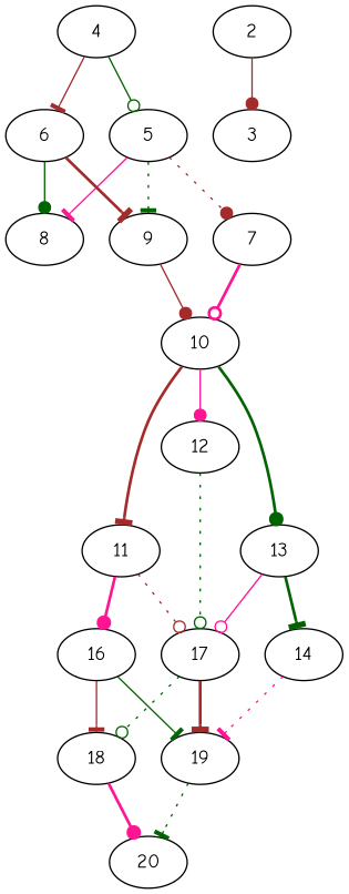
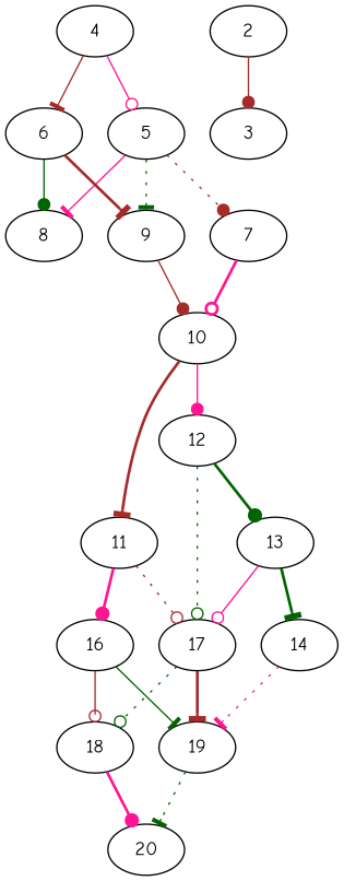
  digraph {
    fontname="Comic Neue"
    node [alpha=0.17 fontname="Comic Neue"]
    edge [arrowhead=tee color=brown fontname="Comic Neue" style=solid]
    4 [expect_size=9920512]
    5 [alpha=0.06 expect_size=7927808]
    6 [alpha=0.03 expect_size=14842880]
    7 [alpha=0.04 expect_size=15003648]
    8 [alpha=0.13 expect_size=7871488]
    9 [alpha=0.14 expect_size=24783872]
    2 [alpha=0.05 expect_size=6905856]
    3 [alpha=0.08 expect_size=9762816]
    10 [expect_size=51191808]
    11 [alpha=0.06 expect_size=10909696]
    12 [alpha=0.18 expect_size=49689600]
    13 [alpha=0.02 expect_size=14594048]
    16 [alpha=0.12 expect_size=41188352]
    17 [alpha=0.20 expect_size=48311296]
    14 [expect_size=32783360]
    19 [alpha=0.04 expect_size=41996288]
    18 [alpha=0.16 expect_size=11061248]
    20 [alpha=0.09 expect_size=26786816]
-   4 -> 5 [arrowhead=odot color=darkgreen]
+   4 -> 5 [arrowhead=odot color=deeppink]
    4 -> 6
    5 -> 7 [arrowhead=dot style=dotted]
    5 -> 8 [color=deeppink]
    5 -> 9 [color=darkgreen style=dotted]
    6 -> 8 [arrowhead=dot color=darkgreen]
    6 -> 9 [style=bold]
    7 -> 10 [arrowhead=odot color=deeppink style=bold]
    9 -> 10 [arrowhead=dot]
    2 -> 3 [arrowhead=dot]
    10 -> 11 [style=bold]
    10 -> 12 [arrowhead=dot color=deeppink]
-   10 -> 13 [arrowhead=dot color=darkgreen style=bold]
+   12 -> 13 [arrowhead=dot color=darkgreen style=bold]
    11 -> 16 [arrowhead=dot color=deeppink style=bold]
    11 -> 17 [arrowhead=odot style=dotted]
    12 -> 17 [arrowhead=odot color=darkgreen style=dotted]
    13 -> 17 [arrowhead=odot color=deeppink]
    13 -> 14 [color=darkgreen style=bold]
    16 -> 19 [color=darkgreen]
-   16 -> 18
+   16 -> 18 [arrowhead=odot]
    17 -> 19 [style=bold]
    17 -> 18 [arrowhead=odot color=darkgreen style=dotted]
    14 -> 19 [color=deeppink style=dotted]
    19 -> 20 [color=darkgreen style=dotted]
    18 -> 20 [arrowhead=dot color=deeppink style=bold]
  }
